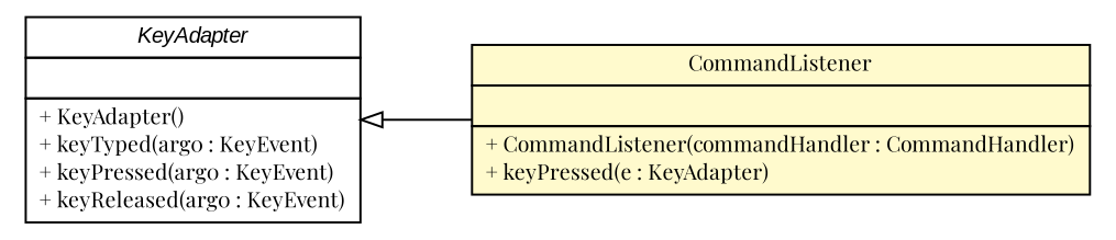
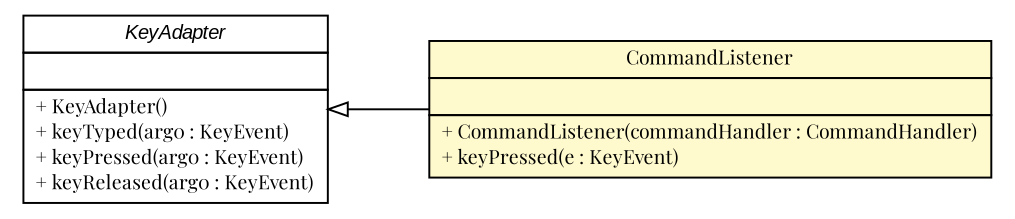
  digraph {
    nodesep=0.25
    ranksep=0.5
    rankdir=LR
    fontname="Playfair Display"
    node [fontcolor=black fontname="Playfair Display" fontsize=10.0 shape=plaintext]
-   n1 [label=<<table title="com.github.tilastokeskus.matertis.ui.listener.CommandListener" border="0" cellborder="1" cellspacing="0" cellpadding="2" port="p" bgcolor="lemonChiffon" href="./CommandListener.html"> 		<tr><td><table border="0" cellspacing="0" cellpadding="1"> <tr><td align="center" balign="center"> CommandListener </td></tr> 		</table></td></tr> 		<tr><td><table border="0" cellspacing="0" cellpadding="1"> <tr><td align="left" balign="left">  </td></tr> 		</table></td></tr> 		<tr><td><table border="0" cellspacing="0" cellpadding="1"> <tr><td align="left" balign="left"> + CommandListener(commandHandler : CommandHandler) </td></tr> <tr><td align="left" balign="left"> + keyPressed(e : KeyAdapter) </td></tr> 		</table></td></tr> 		</table>>]
+   n1 [label=<<table title="com.github.tilastokeskus.matertis.ui.listener.CommandListener" border="0" cellborder="1" cellspacing="0" cellpadding="2" port="p" bgcolor="lemonChiffon" href="./CommandListener.html"> 		<tr><td><table border="0" cellspacing="0" cellpadding="1"> <tr><td align="center" balign="center"> CommandListener </td></tr> 		</table></td></tr> 		<tr><td><table border="0" cellspacing="0" cellpadding="1"> <tr><td align="left" balign="left">  </td></tr> 		</table></td></tr> 		<tr><td><table border="0" cellspacing="0" cellpadding="1"> <tr><td align="left" balign="left"> + CommandListener(commandHandler : CommandHandler) </td></tr> <tr><td align="left" balign="left"> + keyPressed(e : KeyEvent) </td></tr> 		</table></td></tr> 		</table>>]
    n2 [label=<<table title="java.awt.event.KeyAdapter" border="0" cellborder="1" cellspacing="0" cellpadding="2" port="p" href="http://java.sun.com/j2se/1.4.2/docs/api/java/awt/event/KeyAdapter.html"> 		<tr><td><table border="0" cellspacing="0" cellpadding="1"> <tr><td align="center" balign="center"><font face="arial italic"> KeyAdapter </font></td></tr> 		</table></td></tr> 		<tr><td><table border="0" cellspacing="0" cellpadding="1"> <tr><td align="left" balign="left">  </td></tr> 		</table></td></tr> 		<tr><td><table border="0" cellspacing="0" cellpadding="1"> <tr><td align="left" balign="left"> + KeyAdapter() </td></tr> <tr><td align="left" balign="left"> + keyTyped(arg0 : KeyEvent) </td></tr> <tr><td align="left" balign="left"> + keyPressed(arg0 : KeyEvent) </td></tr> <tr><td align="left" balign="left"> + keyReleased(arg0 : KeyEvent) </td></tr> 		</table></td></tr> 		</table>>]
    n2 -> n1 [arrowtail=empty dir=back fontname="Playfair Display" fontsize=10 headport=p labelfontname=arial labelfontsize=10 tailport=p]
  }
